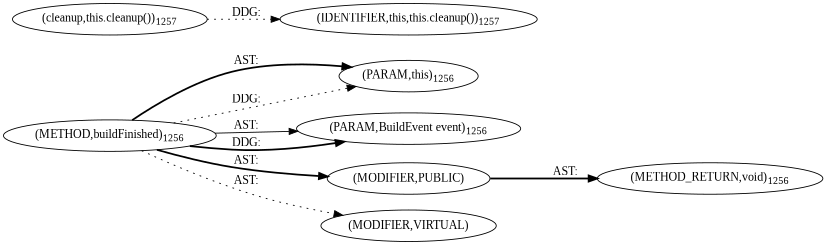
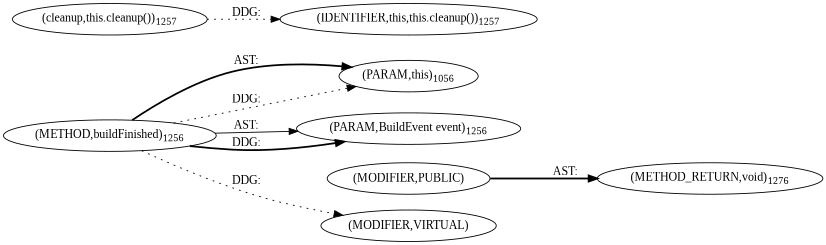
  digraph {
    fontname="Liberation Serif"
    rankdir=LR
    node [fontname="Liberation Serif"]
    edge [fontname="Liberation Serif" style=bold]
    n1 [label=<(METHOD,buildFinished)<SUB>1256</SUB>>]
-   n2 [label=<(PARAM,this)<SUB>1256</SUB>>]
+   n2 [label=<(PARAM,this)<SUB>1056</SUB>>]
    n3 [label=<(PARAM,BuildEvent event)<SUB>1256</SUB>>]
    n4 [label=<(MODIFIER,PUBLIC)>]
    n5 [label=<(MODIFIER,VIRTUAL)>]
-   n6 [label=<(METHOD_RETURN,void)<SUB>1256</SUB>>]
+   n6 [label=<(METHOD_RETURN,void)<SUB>1276</SUB>>]
    n7 [label=<(cleanup,this.cleanup())<SUB>1257</SUB>>]
    n8 [label=<(IDENTIFIER,this,this.cleanup())<SUB>1257</SUB>>]
    n1 -> n2 [label="AST: "]
    n1 -> n2 [label="DDG: " style=dotted]
    n1 -> n3 [label="AST: " style=solid]
    n1 -> n3 [label="DDG: "]
-   n1 -> n4 [label="AST: "]
-   n1 -> n5 [label="AST: " style=dotted]
+   n1 -> n5 [label="DDG: " style=dotted]
    n4 -> n6 [label="AST: "]
    n7 -> n8 [label="DDG: " style=dotted]
  }
